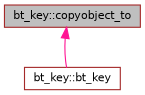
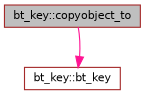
  digraph {
    rankdir=TB
    node [color=brown fontname=Helvetica fontsize=10 shape=record style=filled]
    n1 [fillcolor=grey75 fontcolor=black height=0.2 label="bt_key::copyobject_to" width=0.4]
    n2 [fillcolor=white height=0.2 label="bt_key::bt_key" width=0.4]
-   n1 -> n2 [color=deeppink dir=back fontname=Helvetica fontsize=10 labelfontname=Helvetica labelfontsize=10 style=solid]
+   n2 -> n1 [color=deeppink dir=back fontname=Helvetica fontsize=10 labelfontname=Helvetica labelfontsize=10 style=solid]
  }
